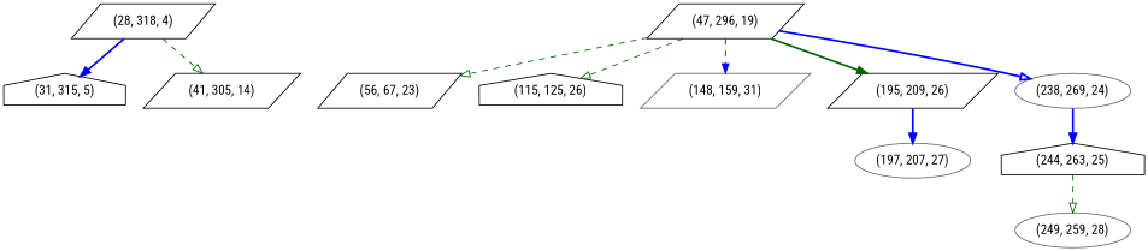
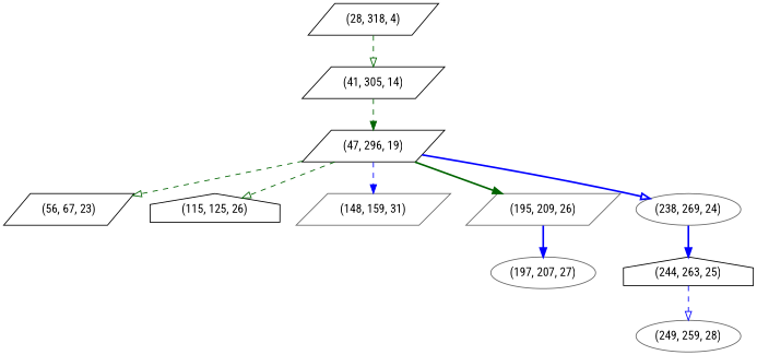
  digraph {
    fontname="Roboto Condensed"
    node [color=black fontname="Roboto Condensed" shape=parallelogram]
    edge [arrowhead=normal color=darkgreen fontname="Roboto Condensed" style=dashed]
-   "(31, 315, 5)" [shape=house]
    "(28, 318, 4)"
    "(41, 305, 14)"
    "(47, 296, 19)"
    "(56, 67, 23)"
    "(115, 125, 26)" [shape=house]
    "(148, 159, 31)" [color=gray40]
-   "(195, 209, 26)"
+   "(195, 209, 26)" [color=gray40]
    "(238, 269, 24)" [color=gray40 shape=ellipse]
    "(197, 207, 27)" [color=gray40 shape=ellipse]
    "(244, 263, 25)" [shape=house]
    "(249, 259, 28)" [color=gray40 shape=ellipse]
-   "(28, 318, 4)" -> "(31, 315, 5)" [color=blue style=bold]
    "(28, 318, 4)" -> "(41, 305, 14)" [arrowhead=onormal]
+   "(41, 305, 14)" -> "(47, 296, 19)"
    "(47, 296, 19)" -> "(56, 67, 23)" [arrowhead=onormal]
    "(47, 296, 19)" -> "(115, 125, 26)" [arrowhead=onormal]
    "(47, 296, 19)" -> "(148, 159, 31)" [color=blue]
    "(47, 296, 19)" -> "(195, 209, 26)" [style=bold]
    "(47, 296, 19)" -> "(238, 269, 24)" [arrowhead=onormal color=blue style=bold]
    "(195, 209, 26)" -> "(197, 207, 27)" [color=blue style=bold]
    "(238, 269, 24)" -> "(244, 263, 25)" [color=blue style=bold]
-   "(244, 263, 25)" -> "(249, 259, 28)" [arrowhead=onormal]
+   "(244, 263, 25)" -> "(249, 259, 28)" [arrowhead=onormal color=blue]
  }
